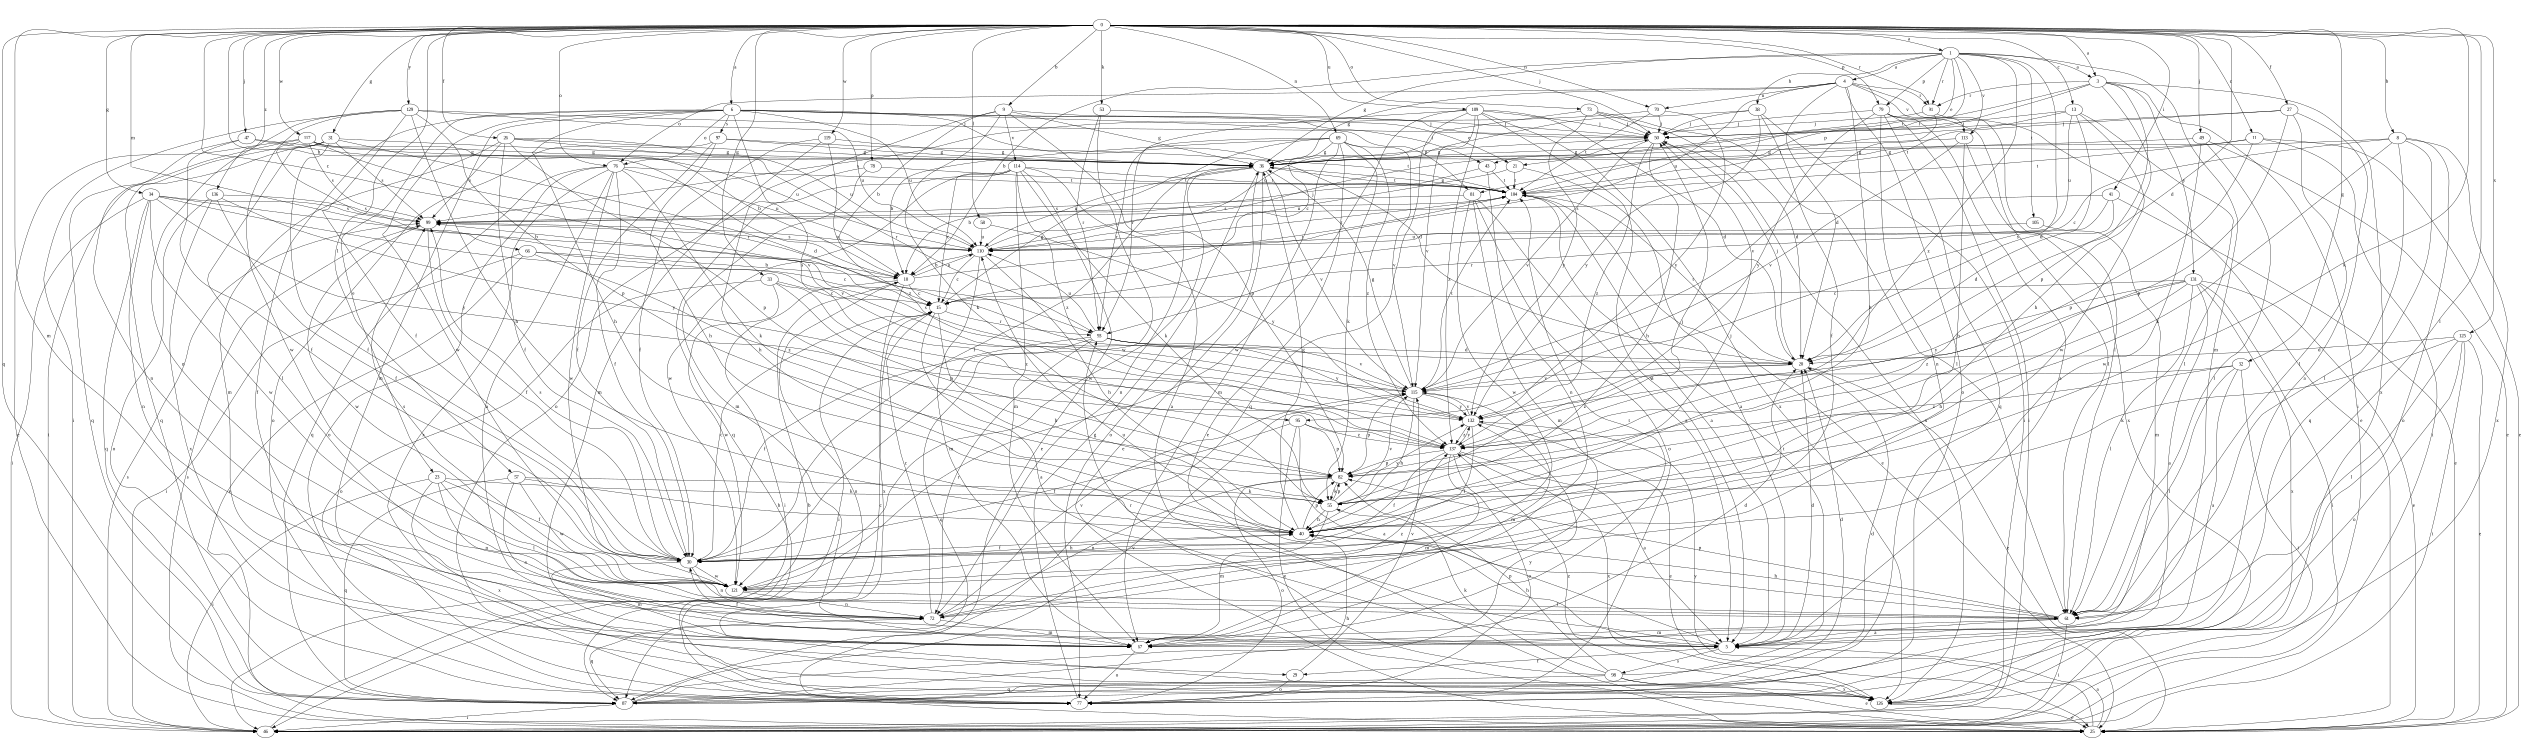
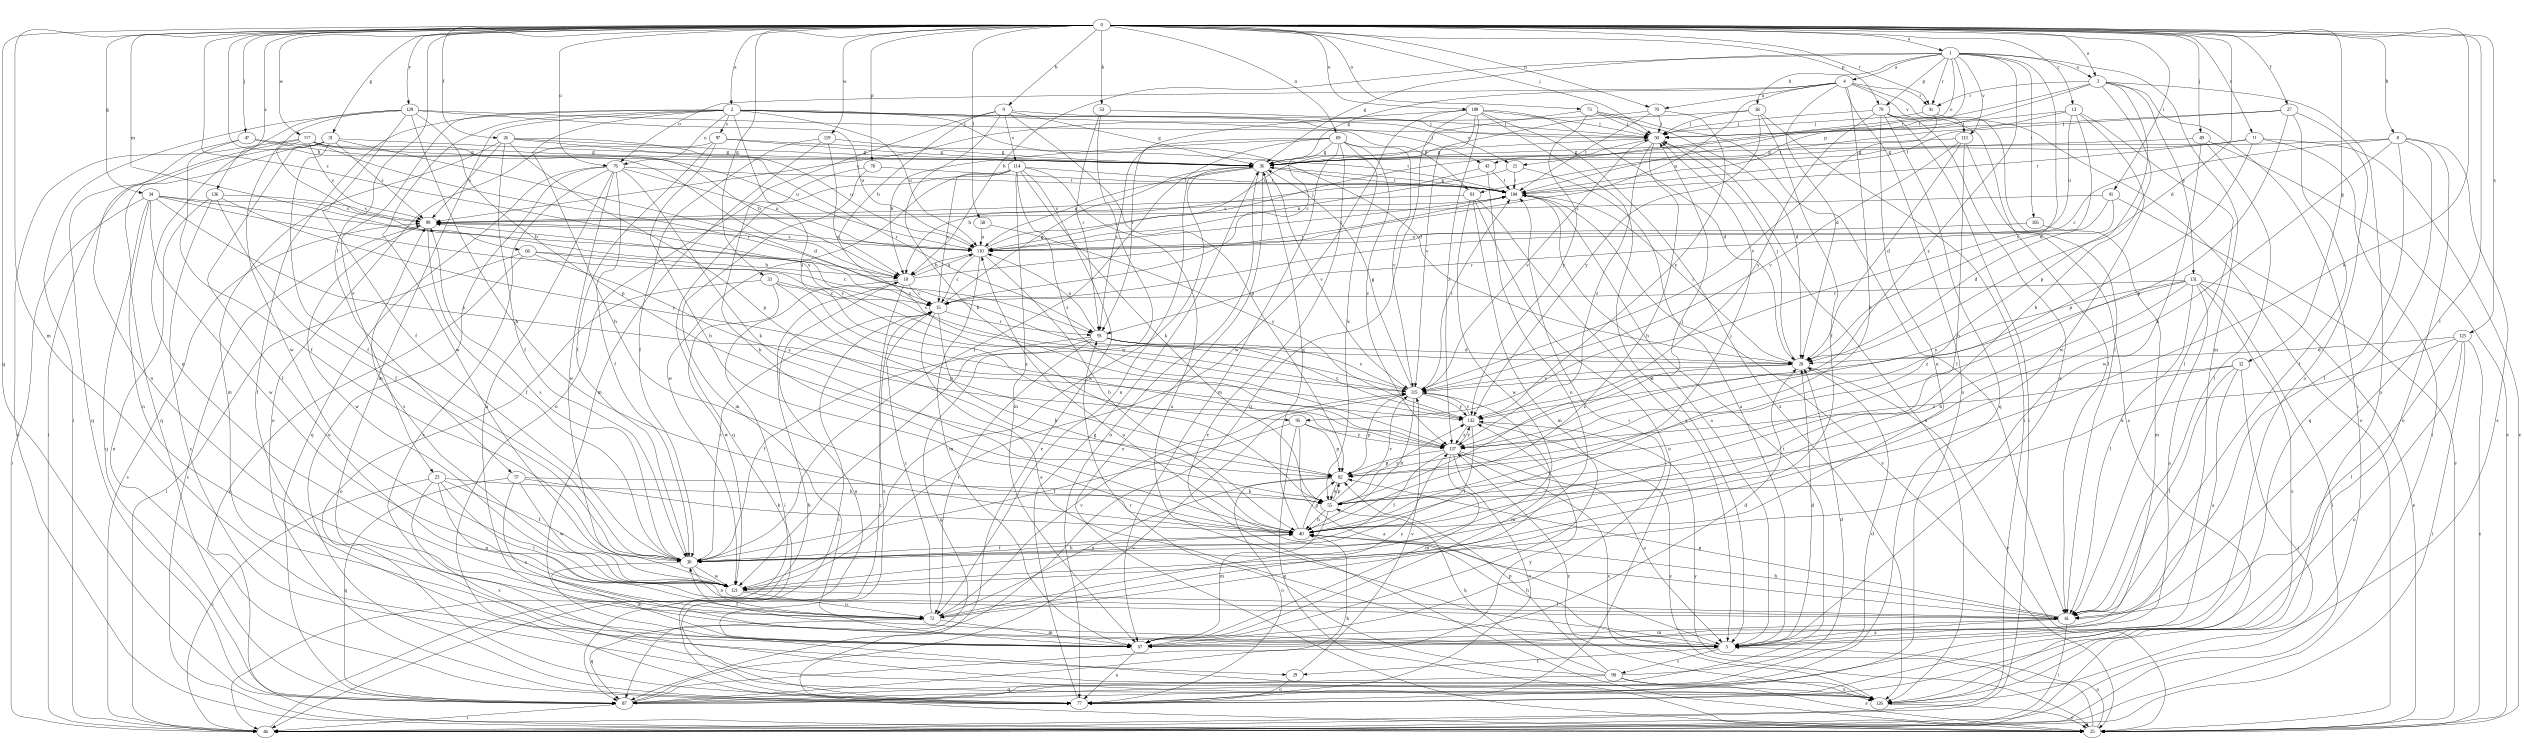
  strict digraph {
    fontname="Liberation Serif"
    node [fontname="Liberation Serif"]
    edge [fontname="Liberation Serif"]
    0
    1
-   2 [label=6]
+   2
    3
    8
    9
    10
    11
    13
    15
    20
    26
    27
    31
    32
    33
    34
    41
    47
    49
    50
    53
    55
    57
    58
    61
    66
    67
    69
    70
    73
    76
    78
    79
    87
    91
    109
    117
    119
    125
    129
    136
    4
    21
    36
    38
    95
    n48 [label=105]
    104
    113
    137
    23
    29
    40
    43
    81
    97
    110
    121
    46
    82
    126
    131
    77
    114
    25
    5
    93
    115
    30
    99
    72
    132
    98
    0 -> 1 [label=a]
    0 -> 2 [label=a]
    0 -> 3 [label=a]
    0 -> 8 [label=b]
    0 -> 9 [label=b]
    0 -> 10 [label=b]
    0 -> 11 [label=c]
    0 -> 13 [label=c]
    0 -> 15 [label=c]
    0 -> 20 [label=d]
    0 -> 26 [label=f]
    0 -> 27 [label=f]
    0 -> 31 [label=g]
    0 -> 32 [label=g]
    0 -> 33 [label=g]
    0 -> 34 [label=g]
    0 -> 41 [label=i]
    0 -> 47 [label=j]
    0 -> 49 [label=j]
    0 -> 50 [label=j]
    0 -> 53 [label=k]
    0 -> 55 [label=k]
    0 -> 57 [label=l]
    0 -> 58 [label=l]
    0 -> 61 [label=l]
    0 -> 66 [label=m]
    0 -> 67 [label=m]
    0 -> 69 [label=n]
    0 -> 70 [label=n]
    0 -> 73 [label=o]
    0 -> 76 [label=o]
    0 -> 78 [label=p]
    0 -> 79 [label=p]
    0 -> 87 [label=q]
    0 -> 91 [label=r]
    0 -> 109 [label=u]
    0 -> 117 [label=w]
    0 -> 119 [label=w]
    0 -> 125 [label=x]
    0 -> 129 [label=y]
    0 -> 136 [label=z]
    1 -> 3 [label=a]
    1 -> 10 [label=b]
    1 -> 67 [label=m]
    1 -> 79 [label=p]
    1 -> 91 [label=r]
    1 -> 4 [label=a]
    1 -> 21 [label=e]
    1 -> 36 [label=g]
    1 -> 38 [label=h]
    1 -> 95 [label=s]
    1 -> n48 [label=t]
    1 -> 104 [label=t]
    1 -> 113 [label=v]
    1 -> 137 [label=z]
    2 -> 20 [label=d]
    2 -> 67 [label=m]
    2 -> 76 [label=o]
    2 -> 21 [label=e]
    2 -> 95 [label=s]
    2 -> 23 [label=e]
    2 -> 29 [label=f]
    2 -> 40 [label=h]
    2 -> 43 [label=i]
    2 -> 81 [label=p]
    2 -> 97 [label=s]
    2 -> 110 [label=u]
    2 -> 121 [label=w]
    3 -> 91 [label=r]
    3 -> 40 [label=h]
    3 -> 43 [label=i]
    3 -> 81 [label=p]
    3 -> 46 [label=i]
    3 -> 82 [label=p]
    3 -> 126 [label=x]
    3 -> 131 [label=y]
    8 -> 15 [label=c]
    8 -> 55 [label=k]
    8 -> 61 [label=l]
    8 -> 87 [label=q]
    8 -> 36 [label=g]
    8 -> 126 [label=x]
    8 -> 77 [label=o]
    9 -> 10 [label=b]
    9 -> 50 [label=j]
    9 -> 55 [label=k]
    9 -> 36 [label=g]
    9 -> 82 [label=p]
    9 -> 77 [label=o]
    9 -> 114 [label=v]
    10 -> 15 [label=c]
    10 -> 104 [label=t]
    10 -> 110 [label=u]
    10 -> 46 [label=i]
    10 -> 126 [label=x]
    10 -> 77 [label=o]
    11 -> 36 [label=g]
    11 -> 104 [label=t]
    11 -> 46 [label=i]
    11 -> 82 [label=p]
    11 -> 25 [label=e]
    13 -> 20 [label=d]
    13 -> 50 [label=j]
    13 -> 61 [label=l]
    13 -> 104 [label=t]
    13 -> 110 [label=u]
    13 -> 121 [label=w]
    15 -> 36 [label=g]
    15 -> 40 [label=h]
    15 -> 46 [label=i]
    15 -> 5 [label=a]
    15 -> 93 [label=r]
    20 -> 50 [label=j]
    20 -> 104 [label=t]
    20 -> 137 [label=z]
    20 -> 25 [label=e]
    20 -> 115 [label=v]
    26 -> 67 [label=m]
    26 -> 36 [label=g]
    26 -> 110 [label=u]
    26 -> 82 [label=p]
    26 -> 93 [label=r]
    26 -> 30 [label=f]
    26 -> 99 [label=s]
    27 -> 50 [label=j]
    27 -> 61 [label=l]
    27 -> 104 [label=t]
    27 -> 82 [label=p]
    27 -> 5 [label=a]
    31 -> 20 [label=d]
    31 -> 61 [label=l]
    31 -> 87 [label=q]
    31 -> 36 [label=g]
    31 -> 46 [label=i]
    31 -> 30 [label=f]
    31 -> 99 [label=s]
    32 -> 61 [label=l]
    32 -> 137 [label=z]
    32 -> 46 [label=i]
    32 -> 5 [label=a]
    32 -> 115 [label=v]
    33 -> 15 [label=c]
    33 -> 137 [label=z]
    33 -> 121 [label=w]
    33 -> 82 [label=p]
    33 -> 77 [label=o]
    34 -> 10 [label=b]
    34 -> 87 [label=q]
    34 -> 121 [label=w]
    34 -> 46 [label=i]
    34 -> 115 [label=v]
    34 -> 99 [label=s]
    34 -> 72 [label=n]
    34 -> 132 [label=y]
    41 -> 20 [label=d]
    41 -> 25 [label=e]
    41 -> 93 [label=r]
    41 -> 99 [label=s]
    47 -> 36 [label=g]
    47 -> 110 [label=u]
    47 -> 30 [label=f]
    47 -> 72 [label=n]
    49 -> 61 [label=l]
    49 -> 36 [label=g]
    49 -> 121 [label=w]
    49 -> 25 [label=e]
    50 -> 36 [label=g]
    50 -> 137 [label=z]
    50 -> 40 [label=h]
    50 -> 126 [label=x]
    50 -> 115 [label=v]
    53 -> 50 [label=j]
    53 -> 121 [label=w]
    53 -> 93 [label=r]
    55 -> 50 [label=j]
    55 -> 67 [label=m]
    55 -> 40 [label=h]
    55 -> 82 [label=p]
    55 -> 115 [label=v]
    55 -> 132 [label=y]
    57 -> 55 [label=k]
    57 -> 87 [label=q]
    57 -> 40 [label=h]
    57 -> 121 [label=w]
    57 -> 5 [label=a]
    58 -> 110 [label=u]
    58 -> 132 [label=y]
    61 -> 67 [label=m]
    61 -> 40 [label=h]
    61 -> 110 [label=u]
    61 -> 46 [label=i]
    61 -> 82 [label=p]
    61 -> 5 [label=a]
    66 -> 10 [label=b]
    66 -> 15 [label=c]
    66 -> 137 [label=z]
    66 -> 46 [label=i]
    66 -> 25 [label=e]
    67 -> 20 [label=d]
    67 -> 104 [label=t]
    67 -> 77 [label=o]
    69 -> 10 [label=b]
    69 -> 55 [label=k]
    69 -> 67 [label=m]
    69 -> 36 [label=g]
    69 -> 137 [label=z]
    69 -> 25 [label=e]
    69 -> 93 [label=r]
    69 -> 115 [label=v]
    69 -> 30 [label=f]
    70 -> 50 [label=j]
    70 -> 104 [label=t]
    70 -> 99 [label=s]
    70 -> 132 [label=y]
    73 -> 15 [label=c]
    73 -> 20 [label=d]
    73 -> 50 [label=j]
    73 -> 61 [label=l]
    73 -> 132 [label=y]
    76 -> 55 [label=k]
    76 -> 87 [label=q]
    76 -> 104 [label=t]
    76 -> 110 [label=u]
    76 -> 121 [label=w]
    76 -> 126 [label=x]
    76 -> 77 [label=o]
    76 -> 5 [label=a]
    76 -> 30 [label=f]
    78 -> 67 [label=m]
    78 -> 104 [label=t]
    78 -> 40 [label=h]
    79 -> 50 [label=j]
    79 -> 61 [label=l]
    79 -> 87 [label=q]
    79 -> 46 [label=i]
    79 -> 5 [label=a]
    79 -> 72 [label=n]
    79 -> 132 [label=y]
    87 -> 20 [label=d]
    87 -> 104 [label=t]
    87 -> 40 [label=h]
    87 -> 46 [label=i]
    87 -> 115 [label=v]
    87 -> 132 [label=y]
    91 -> 50 [label=j]
    91 -> 25 [label=e]
    91 -> 115 [label=v]
    109 -> 20 [label=d]
    109 -> 50 [label=j]
    109 -> 87 [label=q]
    109 -> 137 [label=z]
    109 -> 121 [label=w]
    109 -> 126 [label=x]
    109 -> 5 [label=a]
    109 -> 93 [label=r]
    109 -> 115 [label=v]
    117 -> 10 [label=b]
    117 -> 87 [label=q]
    117 -> 36 [label=g]
    117 -> 25 [label=e]
    117 -> 93 [label=r]
    117 -> 115 [label=v]
    117 -> 99 [label=s]
    119 -> 67 [label=m]
    119 -> 36 [label=g]
    119 -> 137 [label=z]
    119 -> 30 [label=f]
    125 -> 20 [label=d]
    125 -> 55 [label=k]
    125 -> 61 [label=l]
    125 -> 46 [label=i]
    125 -> 77 [label=o]
    125 -> 25 [label=e]
    129 -> 50 [label=j]
    129 -> 40 [label=h]
    129 -> 110 [label=u]
    129 -> 121 [label=w]
    129 -> 46 [label=i]
    129 -> 82 [label=p]
    129 -> 30 [label=f]
    129 -> 72 [label=n]
    136 -> 126 [label=x]
    136 -> 77 [label=o]
    136 -> 30 [label=f]
    136 -> 99 [label=s]
    136 -> 132 [label=y]
    4 -> 20 [label=d]
    4 -> 61 [label=l]
    4 -> 70 [label=n]
    4 -> 76 [label=o]
    4 -> 91 [label=r]
    4 -> 36 [label=g]
    4 -> 113 [label=v]
    4 -> 40 [label=h]
    4 -> 110 [label=u]
    4 -> 77 [label=o]
    21 -> 104 [label=t]
    21 -> 110 [label=u]
    21 -> 5 [label=a]
    36 -> 104 [label=t]
    36 -> 110 [label=u]
    36 -> 121 [label=w]
    36 -> 77 [label=o]
    36 -> 25 [label=e]
    36 -> 115 [label=v]
    36 -> 72 [label=n]
    38 -> 50 [label=j]
    38 -> 110 [label=u]
    38 -> 46 [label=i]
    38 -> 30 [label=f]
    38 -> 132 [label=y]
    95 -> 137 [label=z]
    95 -> 82 [label=p]
    95 -> 25 [label=e]
    95 -> 5 [label=a]
    95 -> 30 [label=f]
    n48 -> 67 [label=m]
    n48 -> 110 [label=u]
    104 -> 36 [label=g]
    104 -> 25 [label=e]
    104 -> 5 [label=a]
    104 -> 99 [label=s]
+   113 -> 20 [label=d]
    113 -> 36 [label=g]
    113 -> 40 [label=h]
    113 -> 126 [label=x]
    113 -> 115 [label=v]
    137 -> 67 [label=m]
    137 -> 82 [label=p]
    137 -> 126 [label=x]
    137 -> 77 [label=o]
    137 -> 5 [label=a]
    137 -> 30 [label=f]
    137 -> 132 [label=y]
    23 -> 55 [label=k]
    23 -> 61 [label=l]
    23 -> 46 [label=i]
    23 -> 126 [label=x]
    23 -> 30 [label=f]
    23 -> 72 [label=n]
    29 -> 77 [label=o]
    29 -> 115 [label=v]
    40 -> 50 [label=j]
    40 -> 36 [label=g]
    40 -> 82 [label=p]
    40 -> 30 [label=f]
    43 -> 10 [label=b]
    43 -> 104 [label=t]
    43 -> 72 [label=n]
    81 -> 67 [label=m]
    81 -> 121 [label=w]
    81 -> 77 [label=o]
    81 -> 5 [label=a]
    81 -> 99 [label=s]
    97 -> 36 [label=g]
    97 -> 104 [label=t]
    97 -> 40 [label=h]
    97 -> 77 [label=o]
    97 -> 30 [label=f]
    110 -> 10 [label=b]
    110 -> 15 [label=c]
    110 -> 50 [label=j]
    110 -> 67 [label=m]
    110 -> 104 [label=t]
    110 -> 40 [label=h]
    110 -> 99 [label=s]
    121 -> 61 [label=l]
    121 -> 99 [label=s]
    121 -> 72 [label=n]
    46 -> 10 [label=b]
    46 -> 99 [label=s]
    82 -> 55 [label=k]
    82 -> 77 [label=o]
    82 -> 72 [label=n]
    126 -> 137 [label=z]
    126 -> 25 [label=e]
    131 -> 15 [label=c]
    131 -> 61 [label=l]
    131 -> 137 [label=z]
    131 -> 40 [label=h]
    131 -> 46 [label=i]
    131 -> 126 [label=x]
    131 -> 25 [label=e]
    131 -> 5 [label=a]
    131 -> 132 [label=y]
    77 -> 15 [label=c]
    77 -> 36 [label=g]
    114 -> 15 [label=c]
    114 -> 55 [label=k]
    114 -> 67 [label=m]
    114 -> 87 [label=q]
    114 -> 104 [label=t]
    114 -> 137 [label=z]
    114 -> 121 [label=w]
    114 -> 25 [label=e]
    114 -> 5 [label=a]
    25 -> 5 [label=a]
    25 -> 99 [label=s]
    25 -> 132 [label=y]
    5 -> 20 [label=d]
    5 -> 29 [label=f]
    5 -> 40 [label=h]
    5 -> 30 [label=f]
    5 -> 98 [label=s]
    93 -> 20 [label=d]
    93 -> 87 [label=q]
    93 -> 110 [label=u]
    93 -> 115 [label=v]
    93 -> 30 [label=f]
    93 -> 72 [label=r]
    93 -> 132 [label=y]
    115 -> 67 [label=m]
    115 -> 36 [label=g]
    115 -> 104 [label=t]
    115 -> 40 [label=h]
    115 -> 82 [label=p]
    115 -> 99 [label=s]
    115 -> 132 [label=y]
    30 -> 15 [label=c]
    30 -> 67 [label=m]
    30 -> 40 [label=h]
    30 -> 121 [label=w]
    30 -> 99 [label=s]
    30 -> 72 [label=n]
    99 -> 110 [label=u]
    99 -> 121 [label=w]
    99 -> 30 [label=f]
    72 -> 15 [label=c]
    72 -> 67 [label=m]
    72 -> 87 [label=q]
    72 -> 137 [label=z]
    72 -> 115 [label=v]
    132 -> 137 [label=z]
    132 -> 25 [label=e]
    132 -> 115 [label=v]
    132 -> 30 [label=f]
    98 -> 20 [label=d]
    98 -> 55 [label=k]
    98 -> 87 [label=q]
    98 -> 82 [label=p]
    98 -> 126 [label=x]
    98 -> 25 [label=e]
    98 -> 93 [label=r]
  }
